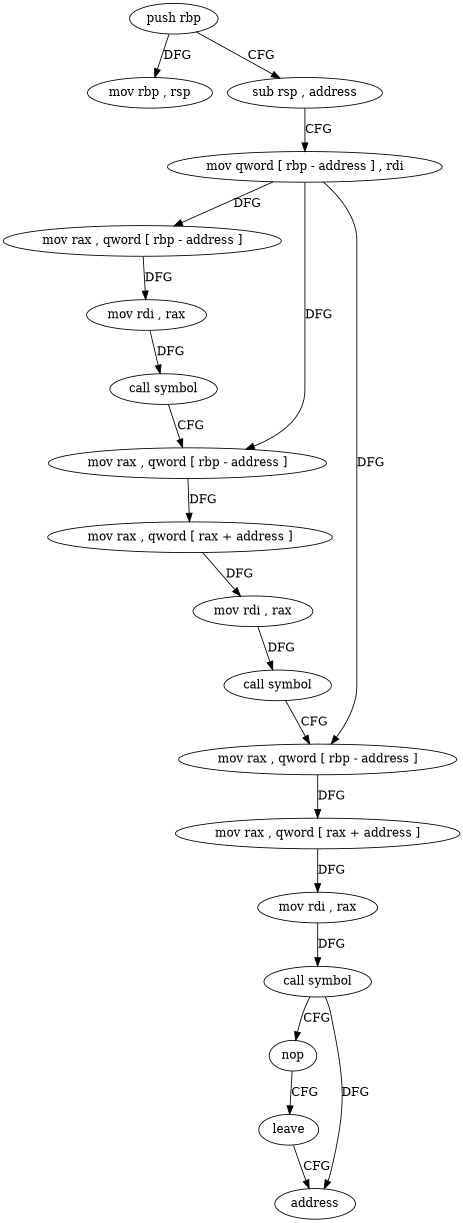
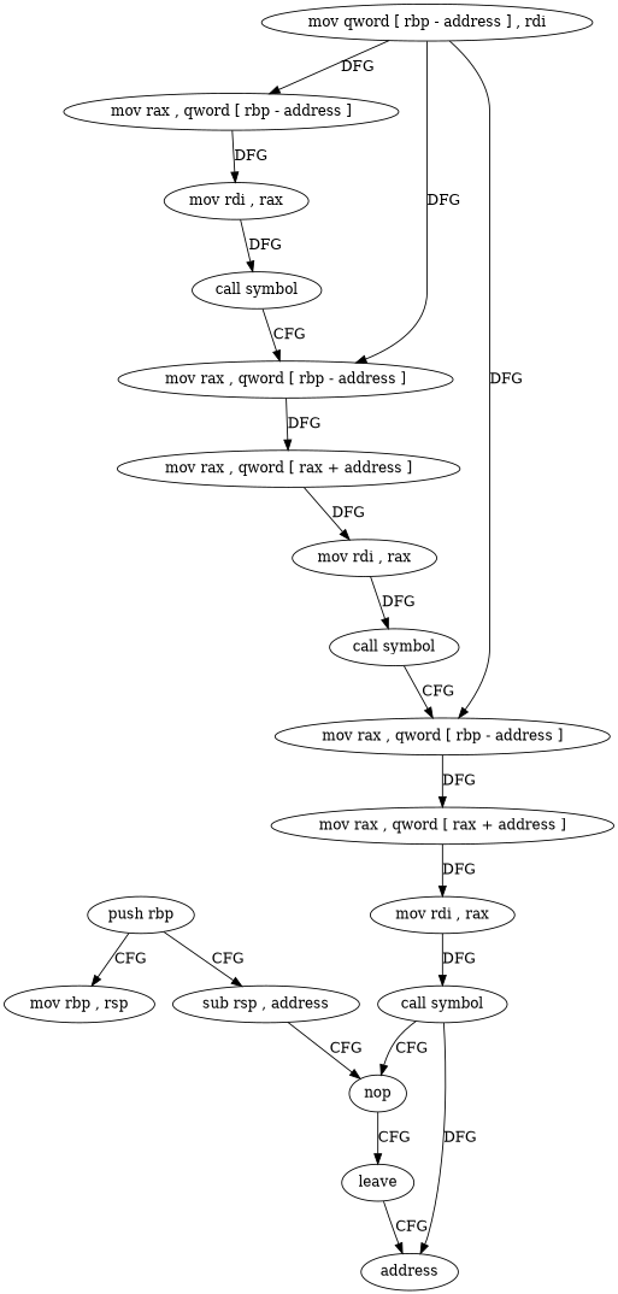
  digraph {
    n1 [label="push rbp"]
    n2 [label="mov rbp , rsp"]
    n3 [label="sub rsp , address"]
    n4 [label="mov qword [ rbp - address ] , rdi"]
    n5 [label="mov rax , qword [ rbp - address ]"]
    n6 [label="mov rax , qword [ rbp - address ]"]
    n7 [label="mov rax , qword [ rbp - address ]"]
    n8 [label="mov rdi , rax"]
    n9 [label="mov rax , qword [ rax + address ]"]
    n10 [label="mov rax , qword [ rax + address ]"]
    n11 [label="call symbol"]
    n12 [label="mov rdi , rax"]
    n13 [label="call symbol"]
    n14 [label="mov rdi , rax"]
    n15 [label="call symbol"]
    n16 [label=nop]
    n17 [label=address]
    n18 [label=leave]
-   n1 -> n2 [label=DFG]
+   n1 -> n2 [label=CFG]
    n1 -> n3 [label=CFG]
-   n3 -> n4 [label=CFG]
+   n3 -> n16 [label=CFG]
    n4 -> n5 [label=DFG]
    n4 -> n6 [label=DFG]
    n4 -> n7 [label=DFG]
    n5 -> n8 [label=DFG]
    n6 -> n9 [label=DFG]
    n7 -> n10 [label=DFG]
    n8 -> n11 [label=DFG]
    n9 -> n12 [label=DFG]
    n10 -> n14 [label=DFG]
    n11 -> n6 [label=CFG]
    n12 -> n13 [label=DFG]
    n13 -> n7 [label=CFG]
    n14 -> n15 [label=DFG]
    n15 -> n16 [label=CFG]
    n15 -> n17 [label=DFG]
    n16 -> n18 [label=CFG]
    n18 -> n17 [label=CFG]
  }
